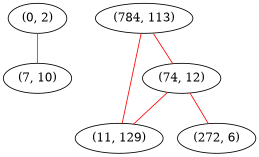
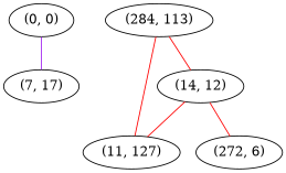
  graph {
    edge [color=red weight=1]
-   "(0, 0)" [label="(0, 2)"]
-   "(7, 10)"
-   "(284, 113)" [label="(784, 113)"]
-   "(11, 127)" [label="(11, 129)"]
-   "(14, 12)" [label="(74, 12)"]
+   "(0, 0)"
+   "(7, 10)" [label="(7, 17)"]
+   "(284, 113)"
+   "(11, 127)"
+   "(14, 12)"
    n6 [label="(272, 6)"]
    "(0, 0)" -- "(7, 10)" [color=purple weight=4]
    "(284, 113)" -- "(11, 127)"
    "(284, 113)" -- "(14, 12)"
    "(14, 12)" -- "(11, 127)"
    "(14, 12)" -- n6
  }
